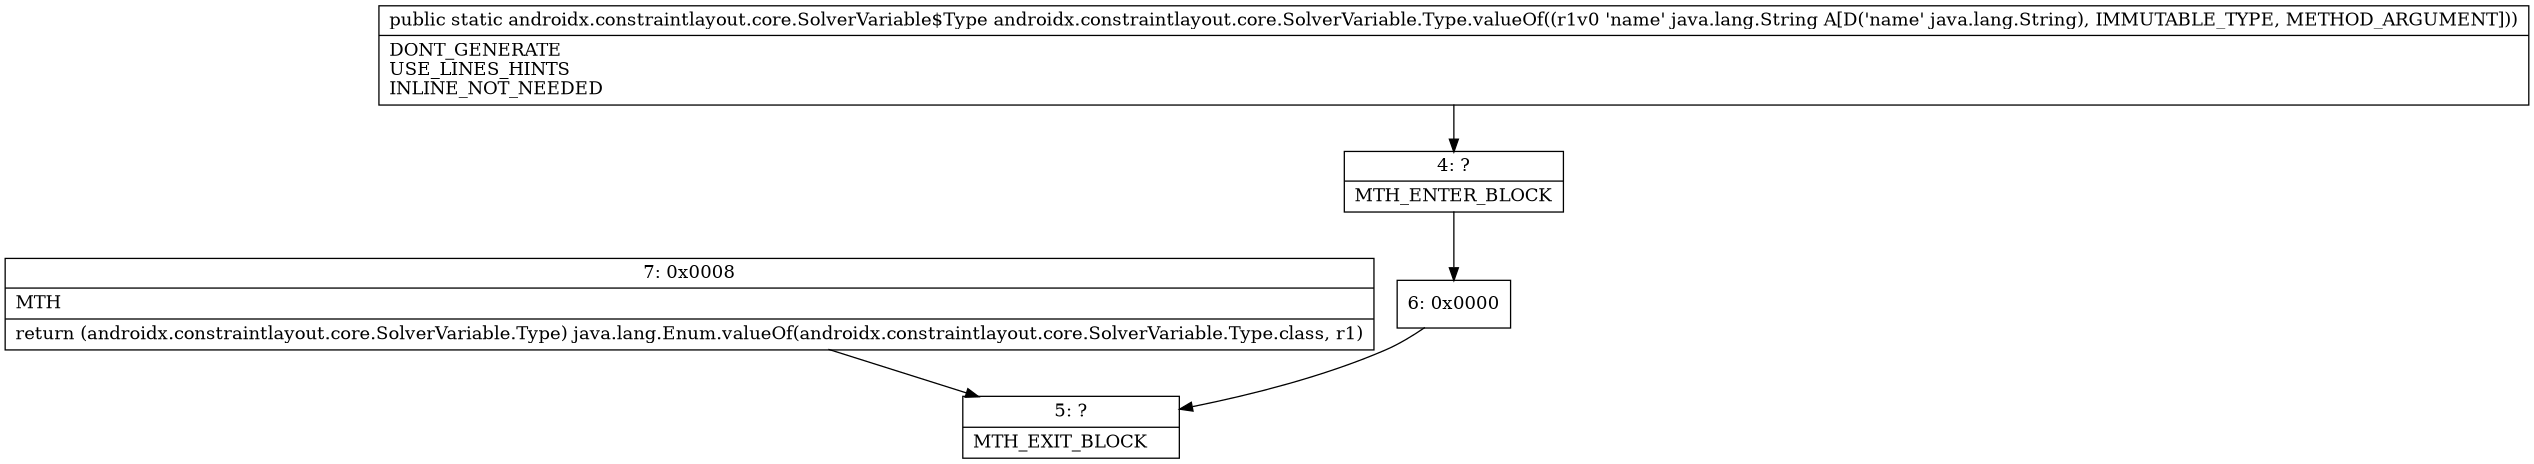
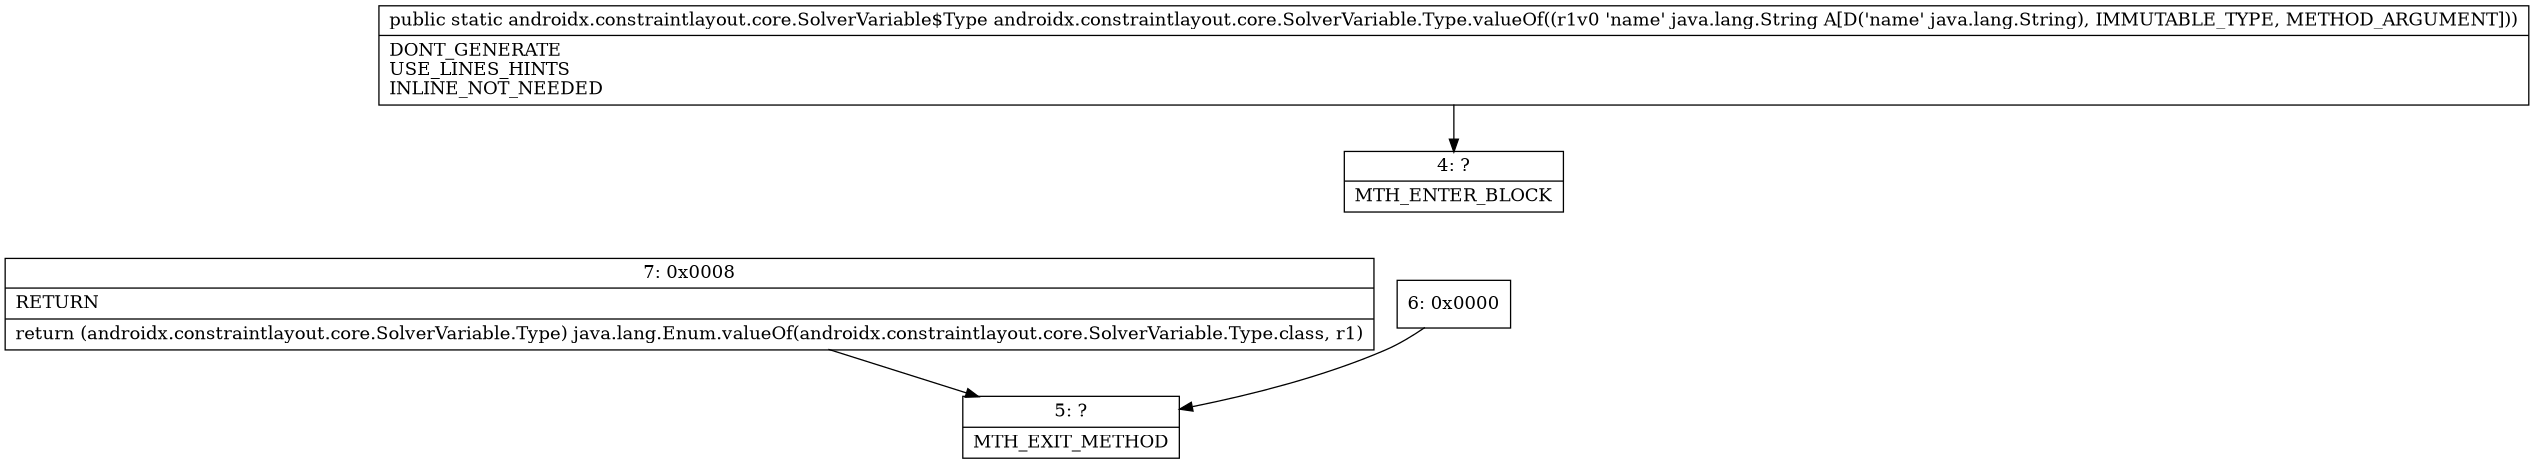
  digraph {
    node [shape=record]
    n1 [label="{4\:\ ?|MTH_ENTER_BLOCK\l}"]
    n2 [label="{6\:\ 0x0000}"]
-   n3 [label="{5\:\ ?|MTH_EXIT_BLOCK\l}"]
-   n4 [label="{7\:\ 0x0008|MTH\l|return (androidx.constraintlayout.core.SolverVariable.Type) java.lang.Enum.valueOf(androidx.constraintlayout.core.SolverVariable.Type.class, r1)\l}"]
+   n3 [label="{5\:\ ?|MTH_EXIT_METHOD\l}"]
+   n4 [label="{7\:\ 0x0008|RETURN\l|return (androidx.constraintlayout.core.SolverVariable.Type) java.lang.Enum.valueOf(androidx.constraintlayout.core.SolverVariable.Type.class, r1)\l}"]
    n5 [label="{public static androidx.constraintlayout.core.SolverVariable$Type androidx.constraintlayout.core.SolverVariable.Type.valueOf((r1v0 'name' java.lang.String A[D('name' java.lang.String), IMMUTABLE_TYPE, METHOD_ARGUMENT]))  | DONT_GENERATE\lUSE_LINES_HINTS\lINLINE_NOT_NEEDED\l}"]
-   n1 -> n2
    n2 -> n3
    n4 -> n3
    n5 -> n1
  }
